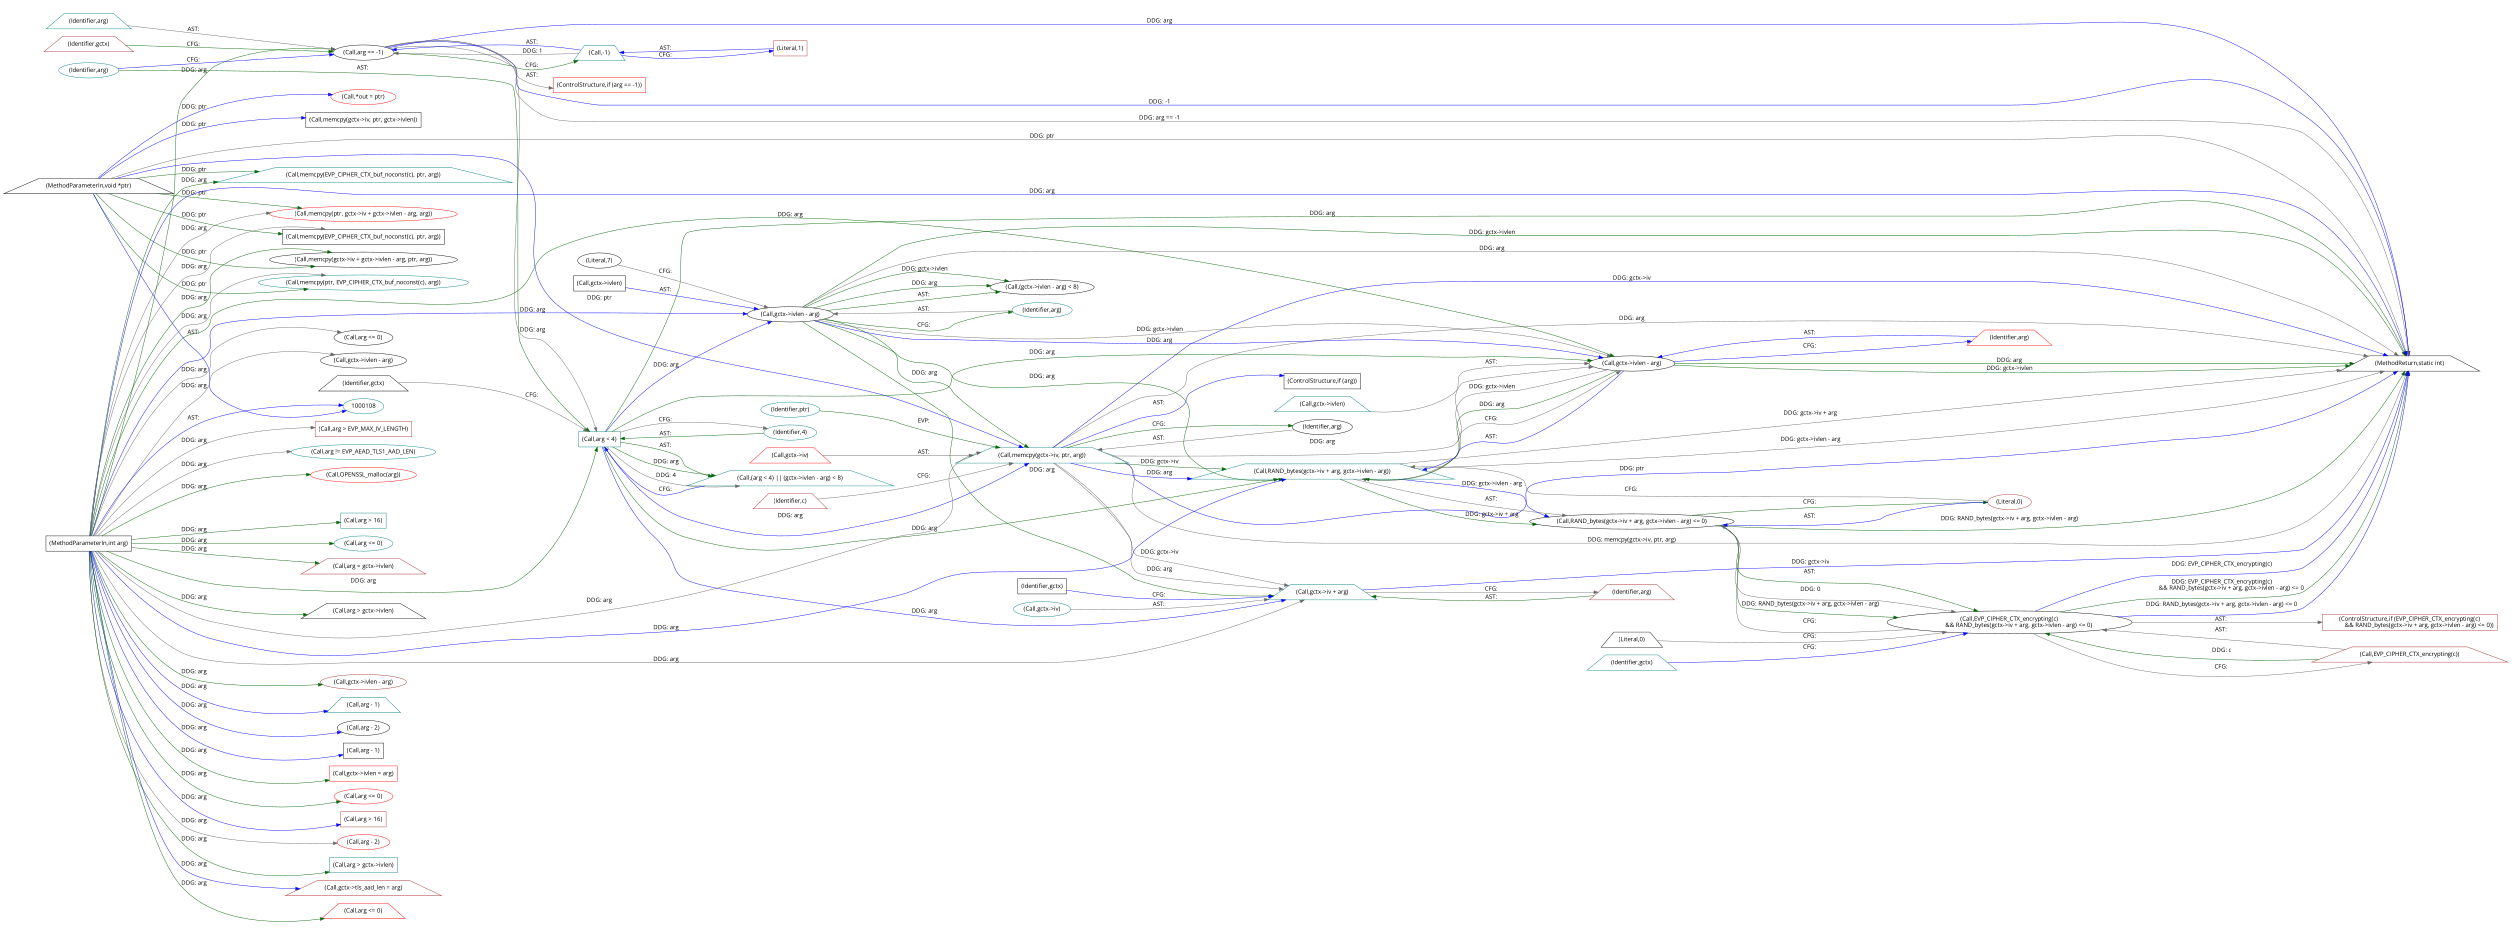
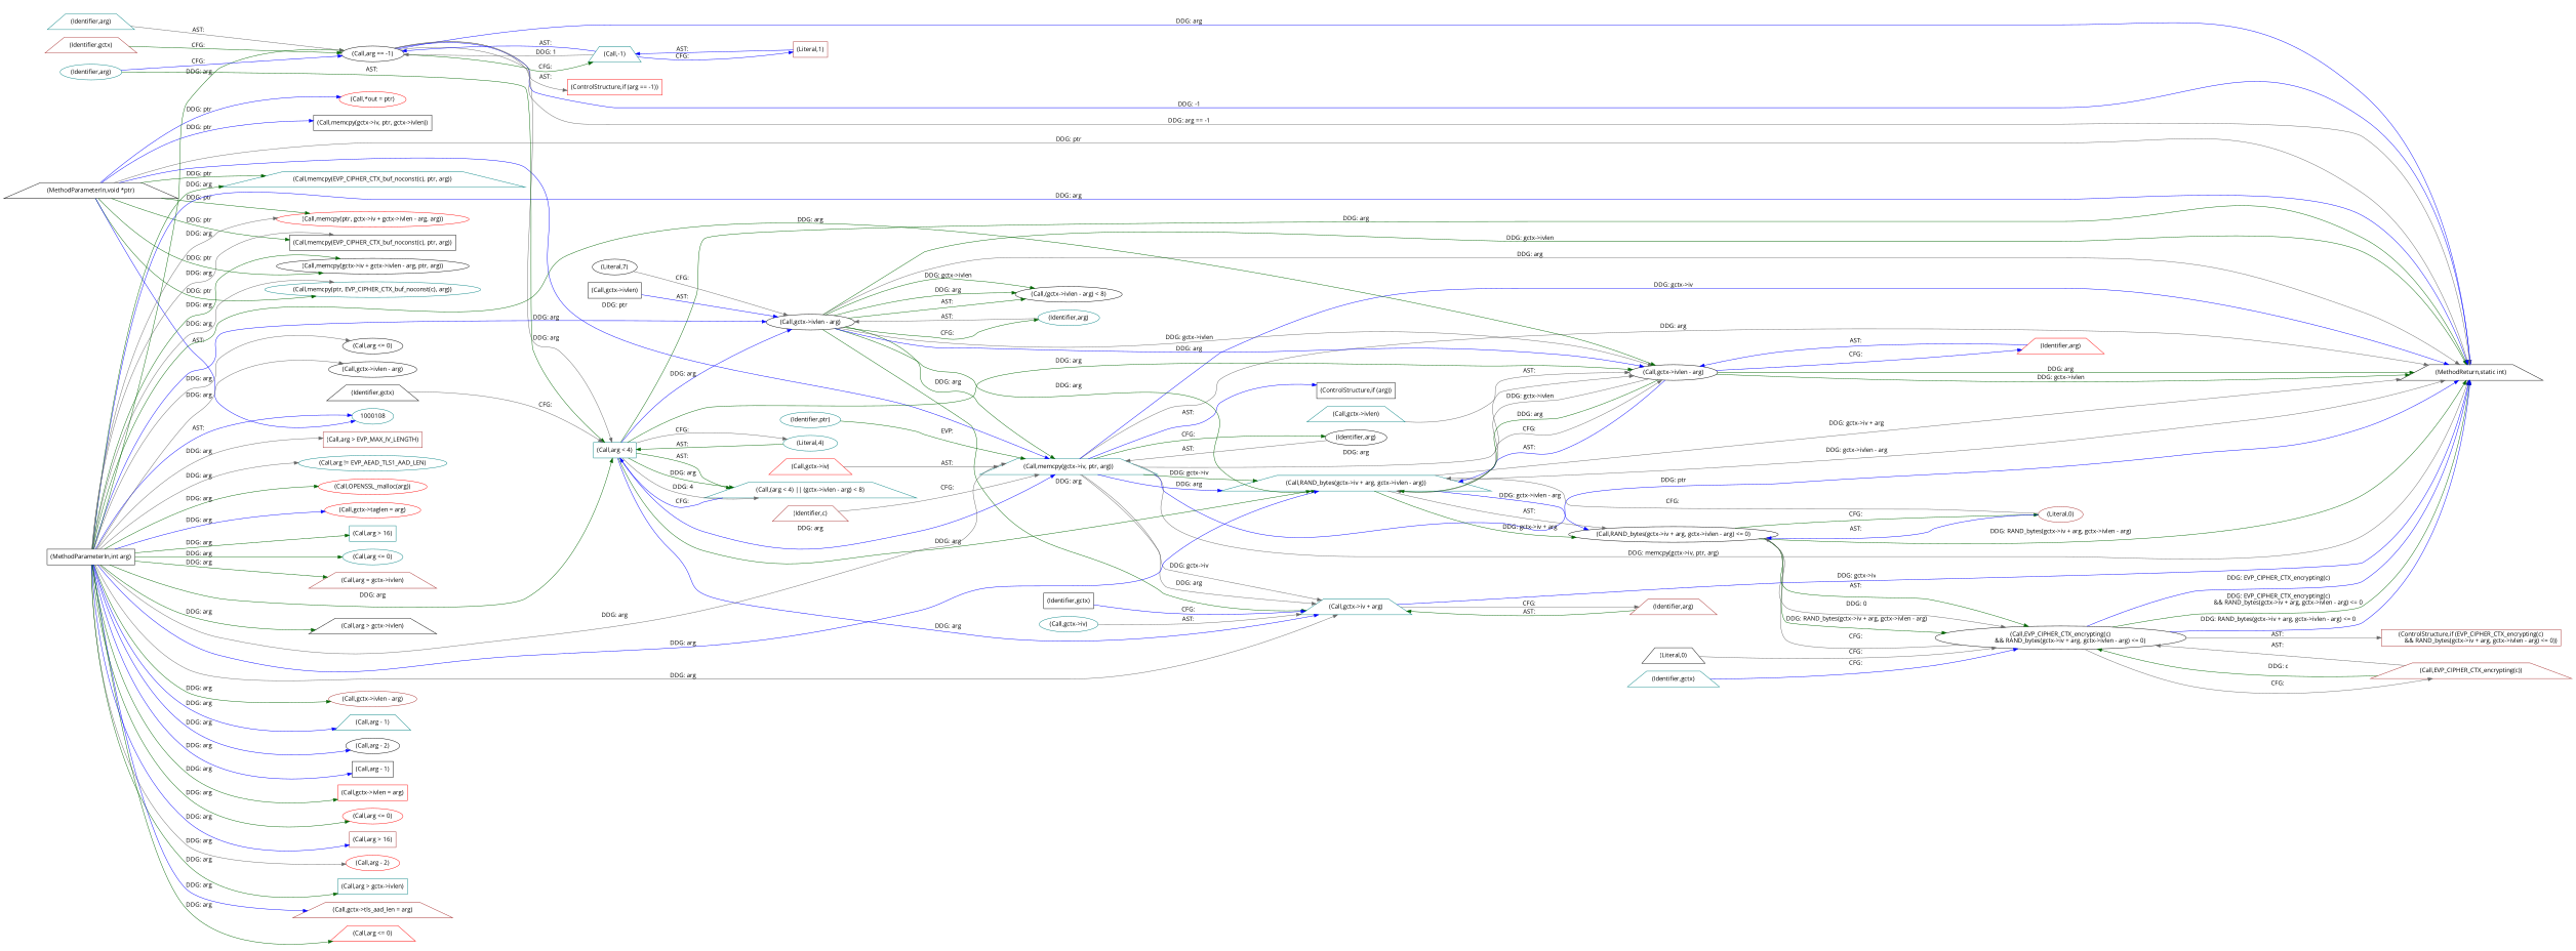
  digraph {
    fontname="Open Sans"
    rankdir=LR
    node [color=black fontname="Open Sans" shape=ellipse]
    edge [color=darkgreen fontname="Open Sans"]
    n1 [color=teal label="(Call,memcpy(gctx->iv, ptr, arg))" shape=trapezium]
    n2 [color=teal label="(Call,RAND_bytes(gctx->iv + arg, gctx->ivlen - arg))" shape=trapezium]
    n3 [color=teal label="(Call,gctx->iv + arg)" shape=trapezium]
    n4 [label="(Call,gctx->ivlen - arg)"]
    n5 [label="(MethodReturn,static int)" shape=trapezium]
    n6 [label="(Identifier,arg)"]
    n7 [label="(ControlStructure,if (arg))" shape=box]
    n8 [label="(Call,RAND_bytes(gctx->iv + arg, gctx->ivlen - arg) <= 0)"]
    n9 [color=brown label="(Identifier,arg)" shape=trapezium]
    n10 [color=red label="(Identifier,arg)" shape=trapezium]
    n11 [label="(MethodParameterIn,void *ptr)" shape=trapezium]
    n12 [color=teal label="(Call,memcpy(EVP_CIPHER_CTX_buf_noconst(c), ptr, arg))" shape=trapezium]
    n13 [color=red label="(Call,*out = ptr)"]
    n14 [color=red label="(Call,memcpy(ptr, gctx->iv + gctx->ivlen - arg, arg))"]
    n15 [label="(Call,memcpy(EVP_CIPHER_CTX_buf_noconst(c), ptr, arg))" shape=box]
    n16 [label="(Call,memcpy(gctx->iv + gctx->ivlen - arg, ptr, arg))"]
    n17 [label="(Call,memcpy(gctx->iv, ptr, gctx->ivlen))" shape=box]
    n18 [color=teal label="(Call,memcpy(ptr, EVP_CIPHER_CTX_buf_noconst(c), arg))"]
    1000108 [color=teal]
    n20 [color=teal label="(Call,arg < 4)" shape=box]
    n21 [label="(Call,gctx->ivlen - arg)"]
-   n22 [color=teal label="(Identifier,4)"]
+   n22 [color=teal label="(Literal,4)"]
    n23 [color=teal label="(Call,(arg < 4) || (gctx->ivlen - arg) < 8)" shape=trapezium]
    n24 [label="(Call,(gctx->ivlen - arg) < 8)"]
    n25 [color=teal label="(Identifier,arg)"]
    n26 [label="(Call,arg == -1)"]
    n27 [color=teal label="(Call,-1)" shape=trapezium]
    n28 [color=red label="(ControlStructure,if (arg == -1))" shape=box]
    n29 [color=brown label="(Literal,1)" shape=box]
    n30 [label="(MethodParameterIn,int arg)" shape=box]
    n31 [color=red label="(Call,arg - 2)"]
    n32 [color=teal label="(Call,arg > gctx->ivlen)" shape=box]
    n33 [color=brown label="(Call,gctx->tls_aad_len = arg)" shape=trapezium]
    n34 [color=red label="(Call,arg <= 0)" shape=trapezium]
    n35 [label="(Call,arg <= 0)"]
    n36 [label="(Call,gctx->ivlen - arg)"]
    n37 [color=brown label="(Call,arg > EVP_MAX_IV_LENGTH)" shape=box]
    n38 [color=teal label="(Call,arg != EVP_AEAD_TLS1_AAD_LEN)"]
    n39 [color=red label="(Call,OPENSSL_malloc(arg))"]
+   n40 [color=red label="(Call,gctx->taglen = arg)"]
    n41 [color=teal label="(Call,arg > 16)" shape=box]
    n42 [color=teal label="(Call,arg <= 0)"]
    n43 [color=brown label="(Call,arg = gctx->ivlen)" shape=trapezium]
    n44 [label="(Call,arg > gctx->ivlen)" shape=trapezium]
    n45 [color=brown label="(Call,gctx->ivlen - arg)"]
    n46 [color=teal label="(Call,arg - 1)" shape=trapezium]
    n47 [label="(Call,arg - 2)"]
    n48 [label="(Call,arg - 1)" shape=box]
    n49 [color=red label="(Call,gctx->ivlen = arg)" shape=box]
    n50 [color=red label="(Call,arg <= 0)"]
    n51 [color=brown label="(Call,arg > 16)" shape=box]
    n52 [label="(Call,EVP_CIPHER_CTX_encrypting(c)\n            && RAND_bytes(gctx->iv + arg, gctx->ivlen - arg) <= 0)"]
    n53 [color=brown label="(Literal,0)"]
    n54 [color=brown label="(ControlStructure,if (EVP_CIPHER_CTX_encrypting(c)\n            && RAND_bytes(gctx->iv + arg, gctx->ivlen - arg) <= 0))" shape=box]
    n55 [color=brown label="(Call,EVP_CIPHER_CTX_encrypting(c))" shape=trapezium]
    n56 [color=teal label="(Identifier,arg)"]
    n57 [label="(Identifier,gctx)" shape=trapezium]
    n58 [color=teal label="(Call,gctx->iv)"]
    n59 [color=teal label="(Identifier,arg)" shape=trapezium]
    n60 [color=teal label="(Identifier,ptr)"]
    n61 [label="(Literal,7)"]
    n62 [label="(Identifier,gctx)" shape=box]
    n63 [label="(Call,gctx->ivlen)" shape=box]
    n64 [label="(Literal,0)" shape=trapezium]
    n65 [color=teal label="(Call,gctx->ivlen)" shape=trapezium]
    n66 [color=red label="(Call,gctx->iv)" shape=trapezium]
    n67 [color=brown label="(Identifier,gctx)" shape=trapezium]
    n68 [color=teal label="(Identifier,gctx)" shape=trapezium]
    n69 [color=brown label="(Identifier,c)" shape=trapezium]
    n1 -> n2 [label="DDG: gctx->iv"]
    n1 -> n2 [color=blue label="DDG: arg"]
    n1 -> n3 [color=gray40 label="DDG: gctx->iv"]
    n1 -> n3 [color=gray40 label="DDG: arg"]
    n1 -> n4 [color=gray40 label="DDG: arg"]
    n1 -> n5 [color=gray40 label="DDG: arg"]
    n1 -> n5 [color=blue label="DDG: ptr"]
    n1 -> n5 [color=gray40 label="DDG: memcpy(gctx->iv, ptr, arg)"]
    n1 -> n5 [color=blue label="DDG: gctx->iv"]
    n1 -> n6 [label="CFG: "]
    n1 -> n7 [color=blue label="AST: "]
    n2 -> n4 [color=gray40 label="CFG: "]
    n2 -> n5 [color=gray40 label="DDG: gctx->iv + arg"]
    n2 -> n5 [color=gray40 label="DDG: gctx->ivlen - arg"]
    n2 -> n8 [color=gray40 label="AST: "]
    n2 -> n8 [label="DDG: gctx->iv + arg"]
    n2 -> n8 [color=blue label="DDG: gctx->ivlen - arg"]
    n3 -> n5 [color=blue label="DDG: gctx->iv"]
    n3 -> n9 [color=gray40 label="CFG: "]
    n4 -> n2 [color=blue label="AST: "]
    n4 -> n2 [color=gray40 label="DDG: gctx->ivlen"]
    n4 -> n2 [label="DDG: arg"]
    n4 -> n5 [label="DDG: arg"]
    n4 -> n5 [label="DDG: gctx->ivlen"]
    n4 -> n10 [color=blue label="CFG: "]
    n6 -> n1 [color=gray40 label="AST: "]
    n8 -> n5 [label="DDG: RAND_bytes(gctx->iv + arg, gctx->ivlen - arg)"]
    n8 -> n52 [label="AST: "]
    n8 -> n52 [label="DDG: RAND_bytes(gctx->iv + arg, gctx->ivlen - arg)"]
    n8 -> n52 [color=gray40 label="DDG: 0"]
    n8 -> n53 [label="CFG: "]
    n9 -> n3 [label="AST: "]
    n10 -> n4 [color=blue label="AST: "]
    n11 -> n1 [color=blue label="DDG: ptr"]
    n11 -> n5 [color=gray40 label="DDG: ptr"]
    n11 -> n12 [label="DDG: ptr"]
    n11 -> n13 [color=blue label="DDG: ptr"]
    n11 -> n14 [label="DDG: ptr"]
    n11 -> n15 [label="DDG: ptr"]
    n11 -> n16 [label="DDG: ptr"]
    n11 -> n17 [color=blue label="DDG: ptr"]
    n11 -> n18 [label="DDG: ptr"]
    n11 -> 1000108 [color=blue label="AST: "]
    n20 -> n1 [color=blue label="DDG: arg"]
    n20 -> n2 [label="DDG: arg"]
    n20 -> n3 [color=blue label="DDG: arg"]
    n20 -> n4 [label="DDG: arg"]
    n20 -> n5 [label="DDG: arg"]
    n20 -> n21 [color=blue label="DDG: arg"]
    n20 -> n22 [color=gray40 label="CFG: "]
    n20 -> n23 [label="AST: "]
    n20 -> n23 [label="DDG: arg"]
    n20 -> n23 [color=gray40 label="DDG: 4"]
    n21 -> n1 [label="DDG: arg"]
    n21 -> n2 [label="DDG: arg"]
    n21 -> n3 [label="DDG: arg"]
    n21 -> n4 [color=gray40 label="DDG: gctx->ivlen"]
    n21 -> n4 [color=blue label="DDG: arg"]
    n21 -> n5 [label="DDG: gctx->ivlen"]
    n21 -> n5 [color=gray40 label="DDG: arg"]
    n21 -> n24 [label="AST: "]
    n21 -> n24 [label="DDG: gctx->ivlen"]
    n21 -> n24 [label="DDG: arg"]
    n21 -> n25 [label="CFG: "]
    n22 -> n20 [label="AST: "]
    n23 -> n20 [color=blue label="CFG: "]
    n25 -> n21 [color=gray40 label="AST: "]
    n26 -> n5 [color=blue label="DDG: -1"]
    n26 -> n5 [color=blue label="DDG: arg"]
    n26 -> n5 [color=gray40 label="DDG: arg == -1"]
    n26 -> n20 [color=gray40 label="DDG: arg"]
    n26 -> n27 [label="CFG: "]
    n26 -> n28 [color=gray40 label="AST: "]
    n27 -> n26 [color=blue label="AST: "]
    n27 -> n26 [color=gray40 label="DDG: 1"]
    n27 -> n29 [color=blue label="CFG: "]
    n29 -> n27 [color=blue label="AST: "]
    n30 -> n1 [color=gray40 label="DDG: arg"]
    n30 -> n2 [color=blue label="DDG: arg"]
    n30 -> n3 [color=gray40 label="DDG: arg"]
    n30 -> n4 [label="DDG: arg"]
    n30 -> n5 [color=blue label="DDG: arg"]
    n30 -> n12 [label="DDG: arg"]
    n30 -> n14 [color=gray40 label="DDG: arg"]
    n30 -> n15 [color=gray40 label="DDG: arg"]
    n30 -> n16 [label="DDG: arg"]
    n30 -> n18 [color=gray40 label="DDG: arg"]
    n30 -> 1000108 [color=blue label="AST: "]
    n30 -> n20 [label="DDG: arg"]
    n30 -> n21 [color=blue label="DDG: arg"]
    n30 -> n26 [label="DDG: arg"]
    n30 -> n31 [color=gray40 label="DDG: arg"]
    n30 -> n32 [label="DDG: arg"]
    n30 -> n33 [color=blue label="DDG: arg"]
    n30 -> n34 [label="DDG: arg"]
    n30 -> n35 [color=gray40 label="DDG: arg"]
    n30 -> n36 [color=gray40 label="DDG: arg"]
    n30 -> n37 [color=gray40 label="DDG: arg"]
    n30 -> n38 [color=gray40 label="DDG: arg"]
    n30 -> n39 [label="DDG: arg"]
+   n30 -> n40 [color=blue label="DDG: arg"]
    n30 -> n41 [label="DDG: arg"]
    n30 -> n42 [label="DDG: arg"]
    n30 -> n43 [label="DDG: arg"]
    n30 -> n44 [label="DDG: arg"]
    n30 -> n45 [label="DDG: arg"]
    n30 -> n46 [color=blue label="DDG: arg"]
    n30 -> n47 [color=blue label="DDG: arg"]
    n30 -> n48 [color=blue label="DDG: arg"]
    n30 -> n49 [label="DDG: arg"]
    n30 -> n50 [label="DDG: arg"]
    n30 -> n51 [color=blue label="DDG: arg"]
    n52 -> n5 [color=blue label="DDG: EVP_CIPHER_CTX_encrypting(c)"]
    n52 -> n5 [label="DDG: EVP_CIPHER_CTX_encrypting(c)\n            && RAND_bytes(gctx->iv + arg, gctx->ivlen - arg) <= 0"]
    n52 -> n5 [color=blue label="DDG: RAND_bytes(gctx->iv + arg, gctx->ivlen - arg) <= 0"]
    n52 -> n8 [color=gray40 label="CFG: "]
    n52 -> n54 [color=gray40 label="AST: "]
    n52 -> n55 [color=gray40 label="CFG: "]
    n53 -> n2 [color=gray40 label="CFG: "]
    n53 -> n8 [color=blue label="AST: "]
    n55 -> n52 [color=gray40 label="AST: "]
    n55 -> n52 [label="DDG: c"]
    n56 -> n20 [label="AST: "]
    n56 -> n26 [color=blue label="CFG: "]
    n57 -> n20 [color=gray40 label="CFG: "]
    n58 -> n3 [color=gray40 label="AST: "]
    n59 -> n26 [color=gray40 label="AST: "]
    n60 -> n1 [label="EVP: "]
    n61 -> n21 [color=gray40 label="CFG: "]
    n62 -> n3 [color=blue label="CFG: "]
    n63 -> n21 [color=blue label="AST: "]
    n64 -> n52 [color=gray40 label="CFG: "]
    n65 -> n4 [color=gray40 label="AST: "]
    n66 -> n1 [color=gray40 label="AST: "]
    n67 -> n26 [label="CFG: "]
    n68 -> n52 [color=blue label="CFG: "]
    n69 -> n1 [color=gray40 label="CFG: "]
  }
